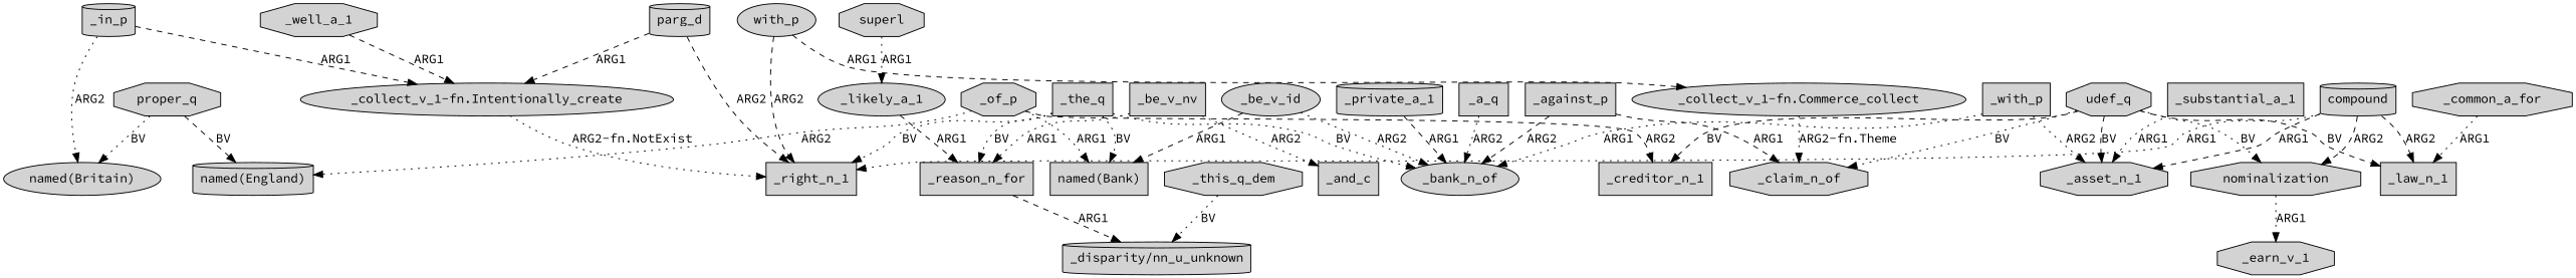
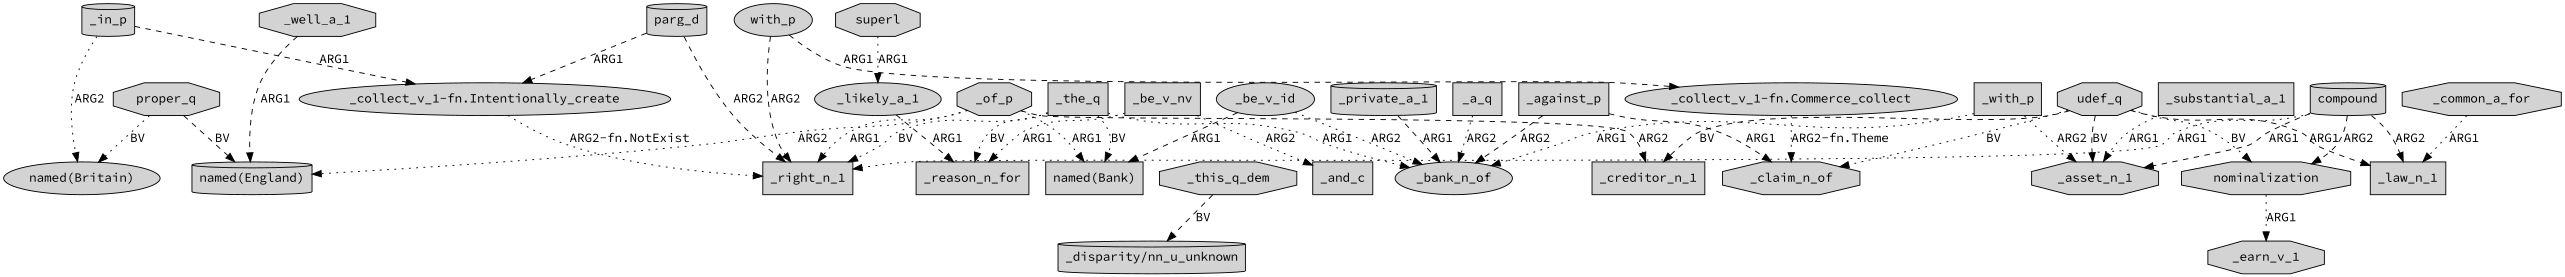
  digraph {
    fontname="Source Code Pro"
    node [fontname="Source Code Pro" shape=box style=filled]
    edge [fontname="Source Code Pro" style=dotted]
    _in_p [shape=cylinder]
    "named(Britain)" [shape=ellipse]
    n3 [label="_collect_v_1-fn.Intentionally_create" shape=ellipse]
    _right_n_1
    _asset_n_1 [shape=octagon]
    _substantial_a_1
    _this_q_dem [shape=octagon]
    "_disparity/nn_u_unknown" [shape=cylinder]
    _likely_a_1 [shape=ellipse]
    _reason_n_for
    _private_a_1 [shape=cylinder]
    _bank_n_of [shape=ellipse]
    superl [shape=octagon]
    nominalization [shape=octagon]
    _earn_v_1 [shape=octagon]
    _the_q
    "named(Bank)"
    proper_q [shape=octagon]
    "named(England)" [shape=cylinder]
    _with_p
    compound [shape=cylinder]
    _law_n_1
    _of_p [shape=octagon]
    _creditor_n_1
    udef_q [shape=octagon]
    _claim_n_of [shape=octagon]
    _be_v_nv
    _and_c
    _common_a_for [shape=octagon]
    _against_p
    with_p [shape=ellipse]
    "_collect_v_1-fn.Commerce_collect" [shape=ellipse]
    parg_d [shape=cylinder]
    _well_a_1 [shape=octagon]
    _be_v_id [shape=ellipse]
    _a_q
    _in_p -> "named(Britain)" [label=ARG2]
    _in_p -> n3 [label=ARG1 style=dashed]
    n3 -> _right_n_1 [label="ARG2-fn.NotExist"]
    _substantial_a_1 -> _asset_n_1 [label=ARG1]
-   _this_q_dem -> "_disparity/nn_u_unknown" [label=BV]
+   _this_q_dem -> "_disparity/nn_u_unknown" [label=BV style=dashed]
    _likely_a_1 -> _reason_n_for [label=ARG1 style=dashed]
-   _reason_n_for -> "_disparity/nn_u_unknown" [label=ARG1 style=dashed]
    _private_a_1 -> _bank_n_of [label=ARG1 style=dashed]
    superl -> _likely_a_1 [label=ARG1]
    nominalization -> _earn_v_1 [label=ARG1]
    _the_q -> _right_n_1 [label=BV]
    _the_q -> _reason_n_for [label=BV]
-   _the_q -> _bank_n_of [label=BV]
+   _the_q -> _bank_n_of [label=ARG1]
    _the_q -> "named(Bank)" [label=BV]
    proper_q -> "named(Britain)" [label=BV]
    proper_q -> "named(England)" [label=BV style=dashed]
    _with_p -> _asset_n_1 [label=ARG2]
    _with_p -> _bank_n_of [label=ARG1]
    compound -> _right_n_1 [label=ARG1]
    compound -> _asset_n_1 [label=ARG1 style=dashed]
    compound -> nominalization [label=ARG2 style=dashed]
    compound -> _law_n_1 [label=ARG2 style=dashed]
+   _of_p -> _right_n_1 [label=ARG1]
    _of_p -> "named(Bank)" [label=ARG1]
    _of_p -> "named(England)" [label=ARG2]
    _of_p -> _creditor_n_1 [label=ARG2 style=dashed]
    udef_q -> _asset_n_1 [label=BV style=dashed]
    udef_q -> nominalization [label=BV]
-   udef_q -> _law_n_1 [label=BV style=dashed]
+   udef_q -> _law_n_1 [label=ARG1 style=dashed]
    udef_q -> _creditor_n_1 [label=BV style=dashed]
    udef_q -> _claim_n_of [label=BV]
    _be_v_nv -> _reason_n_for [label=ARG1]
    _be_v_nv -> _and_c [label=ARG2]
    _common_a_for -> _law_n_1 [label=ARG1]
    _against_p -> _bank_n_of [label=ARG2 style=dashed]
    _against_p -> _claim_n_of [label=ARG1 style=dashed]
    with_p -> _right_n_1 [label=ARG2 style=dashed]
    with_p -> "_collect_v_1-fn.Commerce_collect" [label=ARG1 style=dashed]
    "_collect_v_1-fn.Commerce_collect" -> _claim_n_of [label="ARG2-fn.Theme"]
    parg_d -> n3 [label=ARG1 style=dashed]
    parg_d -> _right_n_1 [label=ARG2 style=dashed]
-   _well_a_1 -> n3 [label=ARG1 style=dashed]
+   _well_a_1 -> "named(England)" [label=ARG1 style=dashed]
    _be_v_id -> _bank_n_of [label=ARG2]
    _be_v_id -> "named(Bank)" [label=ARG1 style=dashed]
    _a_q -> _bank_n_of [label=ARG2]
  }
